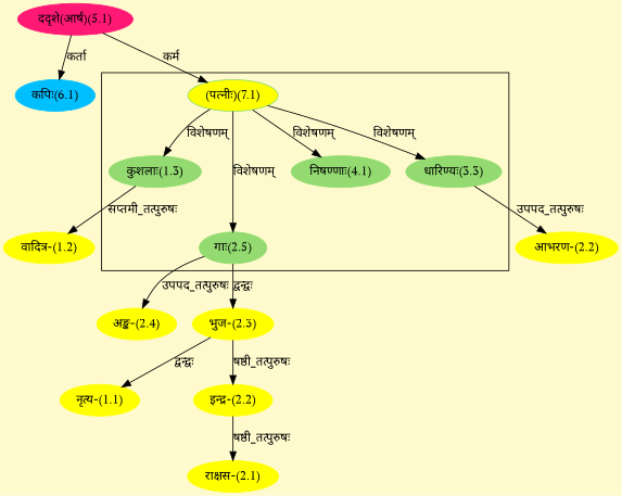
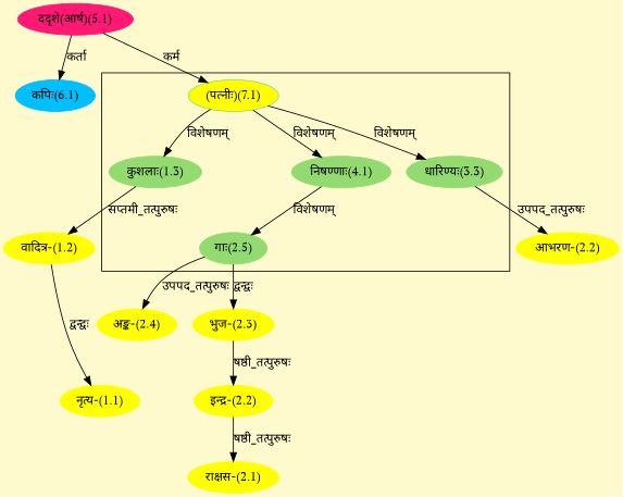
  digraph {
    bgcolor=lemonchiffon1
    compound=true
    fontname="PT Serif"
    rankdir=BT
    node [color="#FFFF00" fontname="PT Serif" style=filled]
    edge [dir=back fontname="PT Serif"]
    n1 [color="#93DB70" label="कुशलाः(1.3)"]
    n2 [color="#93DB70" fillcolor="#FFFF00" label="(पत्नीः)(7.1)"]
    n3 [color="#93DB70" label="गाः(2.5)"]
    n4 [color="#93DB70" label="धारिण्यः(3.3)"]
    n5 [color="#93DB70" label="निषण्णाः(4.1)"]
    n6 [color="#FF1975" label="ददृशे(आर्ष)(5.1)"]
    n7 [label="नृत्य-(1.1)"]
    n8 [label="वादित्र-(1.2)"]
    n9 [label="राक्षस-(2.1)"]
    n10 [label="इन्द्र-(2.2)"]
    n11 [label="भुज-(2.3)"]
    n12 [label="अङ्क-(2.4)"]
    n13 [label="आभरण-(2.2)"]
    n14 [color="#00BFFF" label="कपिः(6.1)"]
    subgraph cluster_1 {
      n1
      n2
      n3
      n4
      n5
    }
    n1 -> n2 [label="विशेषणम्"]
    n2 -> n6 [label="कर्म"]
-   n3 -> n2 [label="विशेषणम्"]
+   n3 -> n5 [label="विशेषणम्"]
    n4 -> n2 [label="विशेषणम्"]
    n5 -> n2 [label="विशेषणम्"]
-   n7 -> n11 [label="द्वन्द्वः"]
+   n7 -> n8 [label="द्वन्द्वः"]
    n8 -> n1 [label="सप्तमी_तत्पुरुषः"]
    n9 -> n10 [label="षष्ठी_तत्पुरुषः"]
    n10 -> n11 [label="षष्ठी_तत्पुरुषः"]
    n11 -> n3 [label="द्वन्द्वः"]
    n12 -> n3 [label="उपपद_तत्पुरुषः"]
    n13 -> n4 [label="उपपद_तत्पुरुषः"]
    n14 -> n6 [label="कर्ता"]
  }
